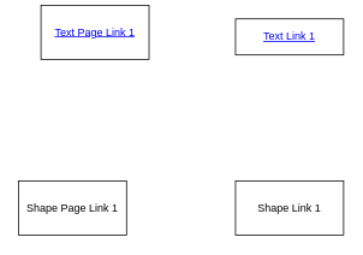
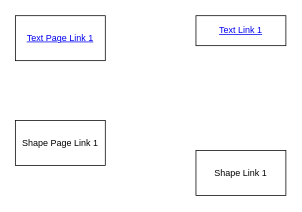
  <mxCell id="0" />
  <mxCell id="1" parent="0" />
- <mxCell id="2" value="&lt;a href=&quot;data:page/id,ywT4ct3H2L5pf33UiNoI&quot;&gt;Text Page Link 1&lt;/a&gt;" style="rounded=0;whiteSpace=wrap;html=1;" parent="1" vertex="1"><mxGeometry x="45" y="5" width="120" height="60" as="geometry" /></mxCell>
- <mxCell id="3" value="&lt;span&gt;Shape Page Link 1&lt;/span&gt;" style="rounded=0;whiteSpace=wrap;html=1;" parent="1" vertex="1"><mxGeometry x="20" y="200" width="120" height="60" as="geometry" /></mxCell>
+ <mxCell id="2" value="&lt;a href=&quot;data:page/id,ywT4ct3H2L5pf33UiNoI&quot;&gt;Text Page Link 1&lt;/a&gt;" style="rounded=0;whiteSpace=wrap;html=1;" parent="1" vertex="1"><mxGeometry x="20" y="20" width="120" height="60" as="geometry" /></mxCell>
+ <mxCell id="3" value="&lt;span&gt;Shape Page Link 1&lt;/span&gt;" style="rounded=0;whiteSpace=wrap;html=1;" parent="1" vertex="1"><mxGeometry x="20" y="160" width="120" height="60" as="geometry" /></mxCell>
  <mxCell id="4" value="&lt;a href=&quot;https://github.com/rlespinasse/drawio-exporter&quot;&gt;Text Link 1&lt;/a&gt;" style="rounded=0;whiteSpace=wrap;html=1;" parent="1" vertex="1"><mxGeometry x="261" y="20" width="120" height="40" as="geometry" /></mxCell>
  <mxCell id="5" value="Shape Link 1" style="rounded=0;whiteSpace=wrap;html=1;" parent="1" vertex="1"><mxGeometry x="261" y="200" width="120" height="60" as="geometry" /></mxCell>
